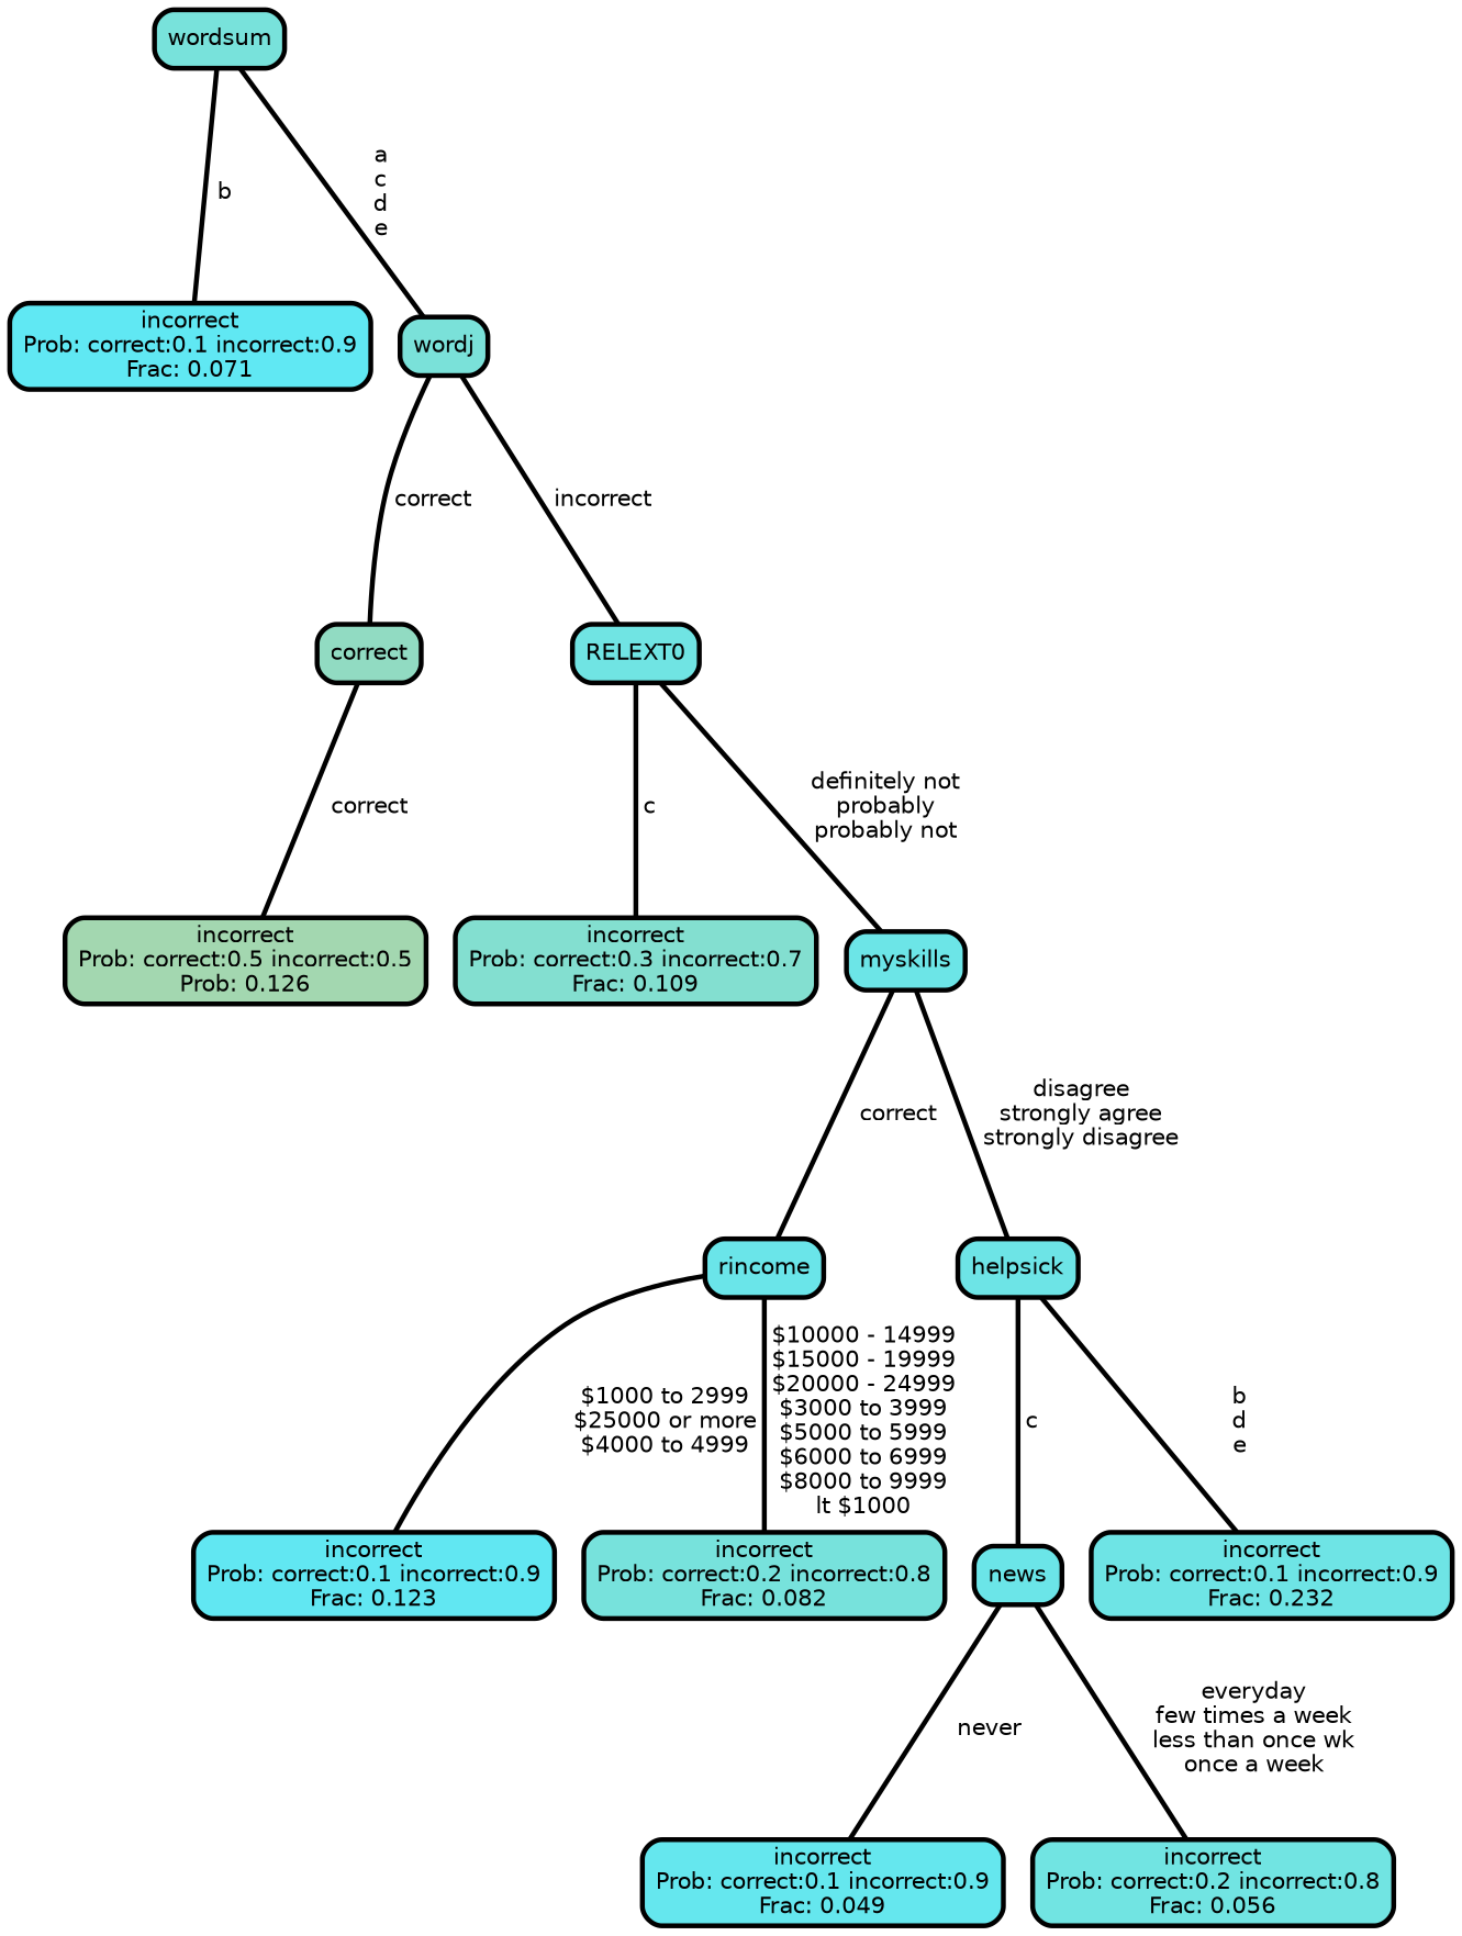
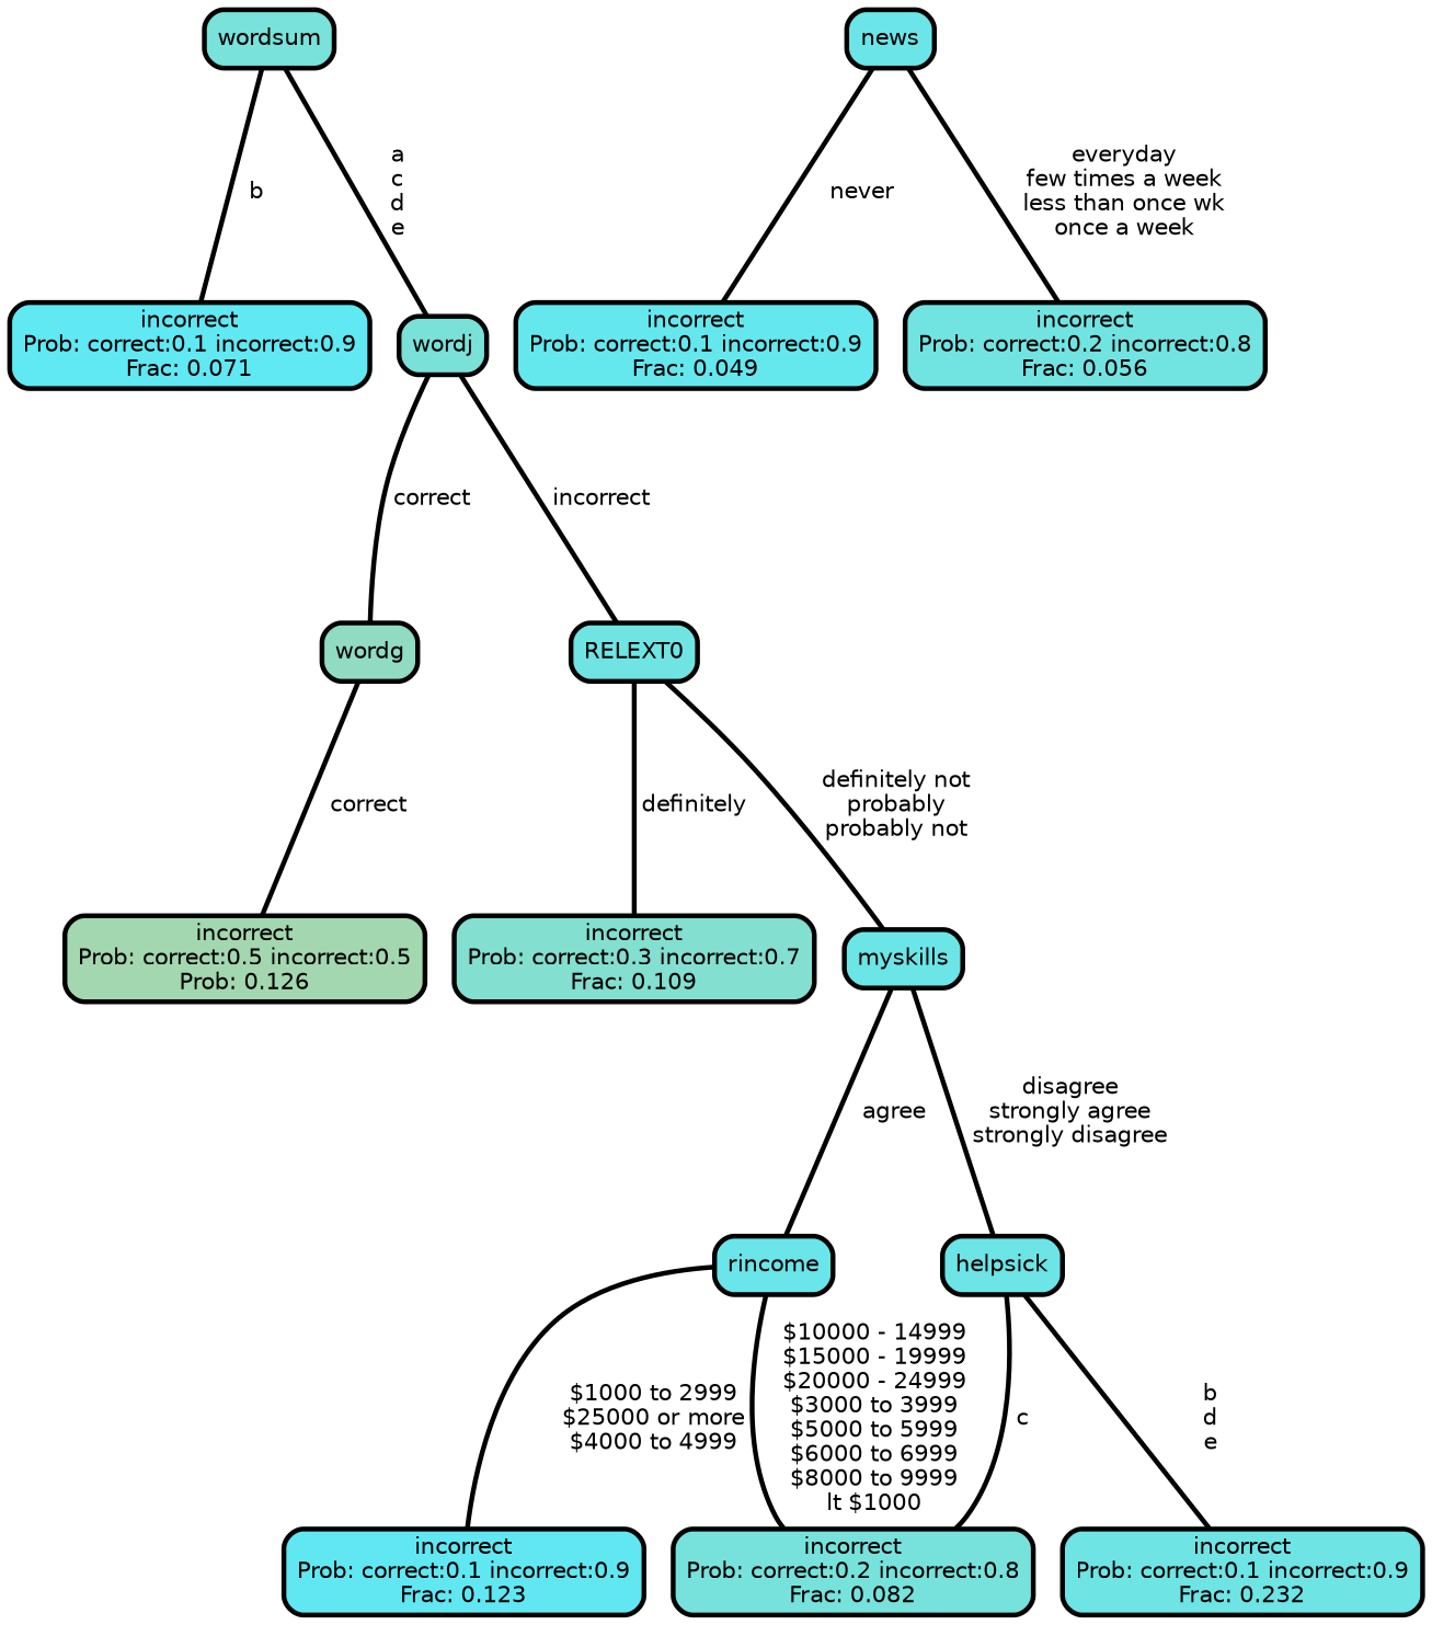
  graph {
    ranksep="0 equally"
    splines=straight
    node [color=black fontcolor=black fontname=helvetica penwidth=3 shape=box style="filled, rounded"]
    edge [color=black fontname=helvetica penwidth=3]
    n1 [fillcolor="#60e8f3" label="incorrect\nProb: correct:0.1 incorrect:0.9\nFrac: 0.071"]
    n2 [fillcolor="#78e2db" label=wordsum]
    n3 [fillcolor="#7ae1d9" label=wordj]
-   n4 [fillcolor="#91dbc2" label=correct]
+   n4 [fillcolor="#91dbc2" label=wordg]
    n5 [fillcolor="#70e4e3" label=RELEXT0]
    n6 [fillcolor="#a3d7b0" label="incorrect\nProb: correct:0.5 incorrect:0.5\nProb: 0.126"]
    n7 [fillcolor="#83dfd0" label="incorrect\nProb: correct:0.3 incorrect:0.7\nFrac: 0.109"]
    n8 [fillcolor="#6ce5e7" label=myskills]
    n9 [fillcolor="#6ae5e9" label=rincome]
    n10 [fillcolor="#6de4e6" label=helpsick]
    n11 [fillcolor="#61e7f2" label="incorrect\nProb: correct:0.1 incorrect:0.9\nFrac: 0.123"]
    n12 [fillcolor="#77e2dc" label="incorrect\nProb: correct:0.2 incorrect:0.8\nFrac: 0.082"]
    n13 [fillcolor="#6be5e8" label=news]
    n14 [fillcolor="#6ee4e5" label="incorrect\nProb: correct:0.1 incorrect:0.9\nFrac: 0.232"]
    n15 [fillcolor="#65e7ee" label="incorrect\nProb: correct:0.1 incorrect:0.9\nFrac: 0.049"]
    n16 [fillcolor="#71e4e2" label="incorrect\nProb: correct:0.2 incorrect:0.8\nFrac: 0.056"]
    subgraph sub_1 {
      rank=same
    }
    n2 -- n1 [label=" b"]
    n2 -- n3 [label=" a\n c\n d\n e"]
    n3 -- n4 [label=" correct"]
    n3 -- n5 [label=" incorrect"]
    n4 -- n6 [label=" correct"]
-   n5 -- n7 [label=" c"]
+   n5 -- n7 [label=" definitely"]
    n5 -- n8 [label=" definitely not\n probably\n probably not"]
-   n8 -- n9 [label=" correct"]
+   n8 -- n9 [label=" agree"]
    n8 -- n10 [label=" disagree\n strongly agree\n strongly disagree"]
    n9 -- n11 [label=" $1000 to 2999\n $25000 or more\n $4000 to 4999"]
    n9 -- n12 [label=" $10000 - 14999\n $15000 - 19999\n $20000 - 24999\n $3000 to 3999\n $5000 to 5999\n $6000 to 6999\n $8000 to 9999\n lt $1000"]
-   n10 -- n13 [label=" c"]
+   n10 -- n12 [label=" c"]
    n10 -- n14 [label=" b\n d\n e"]
    n13 -- n15 [label=" never"]
    n13 -- n16 [label=" everyday\n few times a week\n less than once wk\n once a week"]
  }
